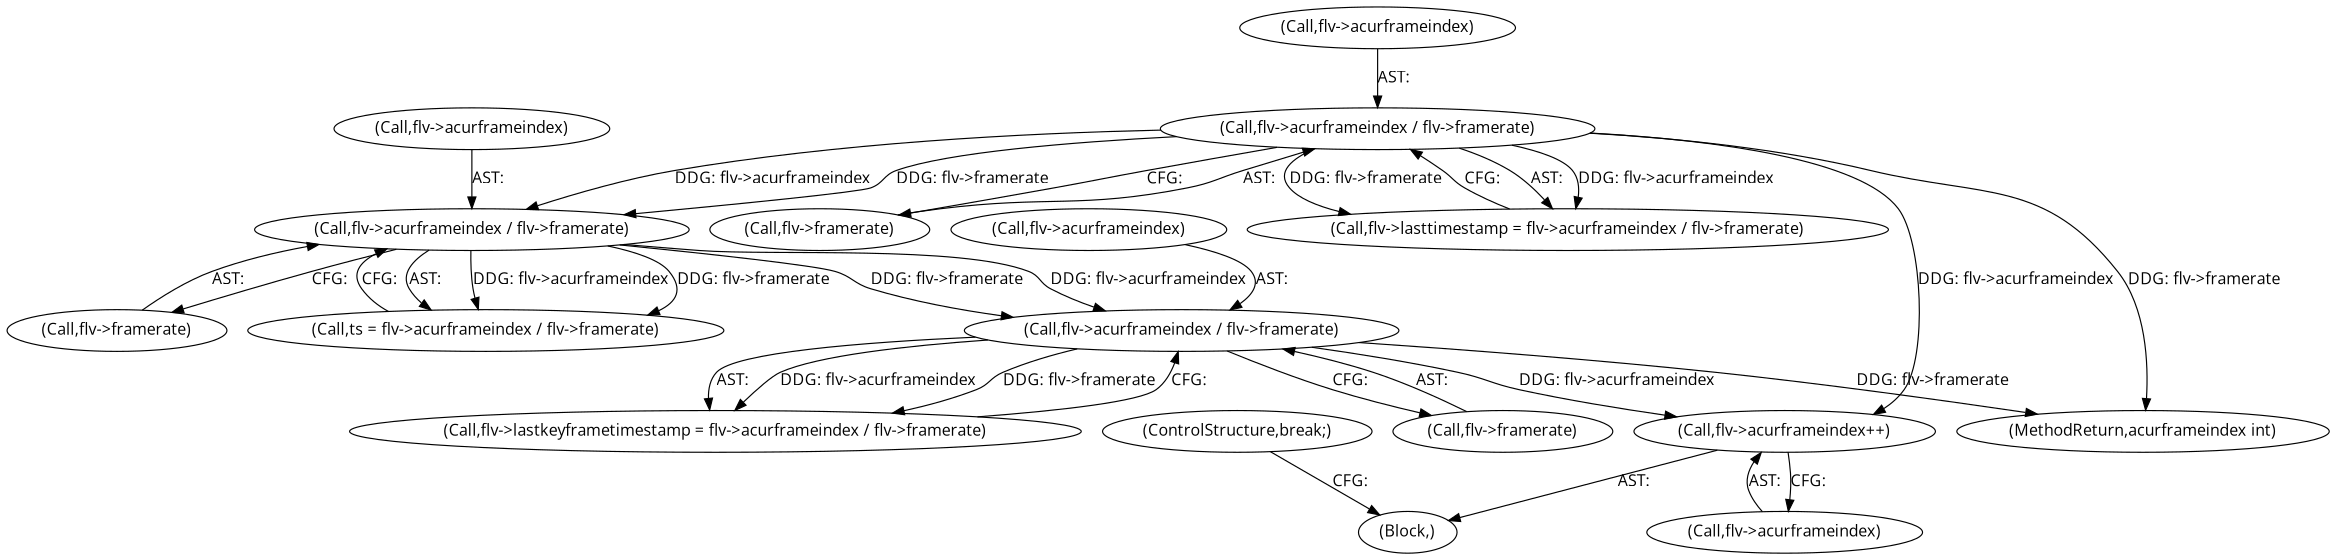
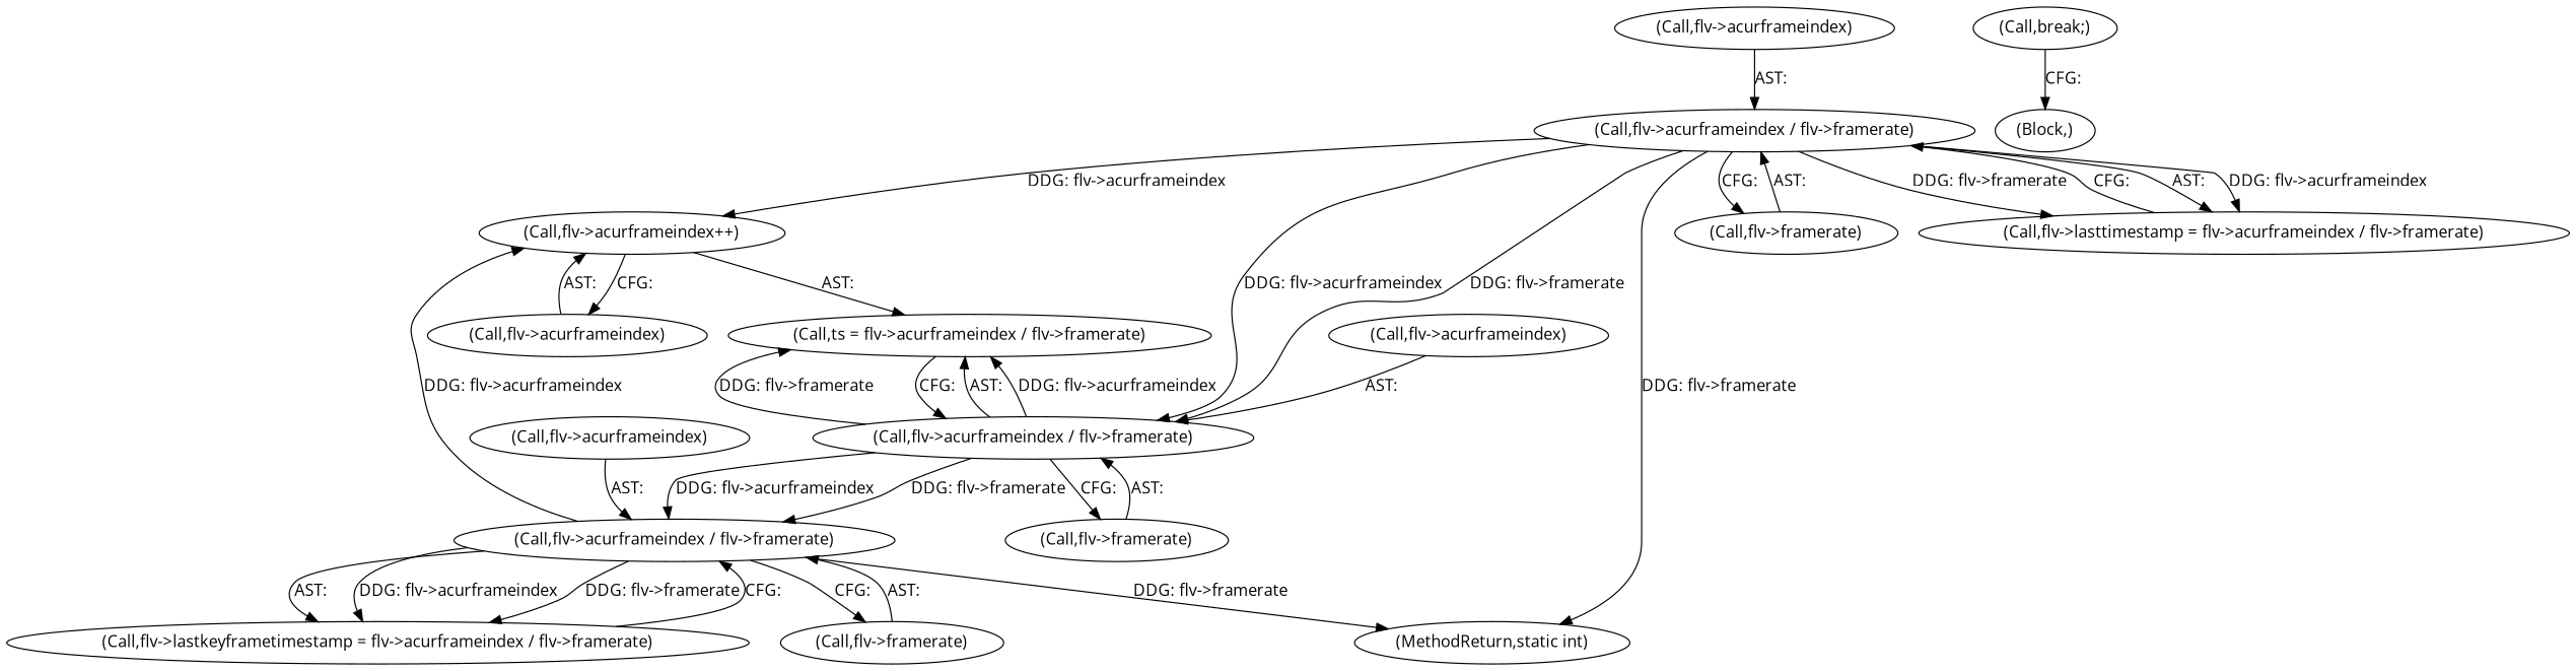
  digraph {
    fontname="Open Sans"
    node [fontname="Open Sans"]
    edge [fontname="Open Sans"]
    n1 [label="(Call,flv->acurframeindex++)"]
    n2 [label="(Call,flv->acurframeindex)"]
    n3 [label="(Block,)"]
-   n4 [label="(MethodReturn,acurframeindex int)"]
+   n4 [label="(MethodReturn,static int)"]
    n5 [label="(Call,flv->acurframeindex / flv->framerate)"]
    n6 [label="(Call,flv->lastkeyframetimestamp = flv->acurframeindex / flv->framerate)"]
    n7 [label="(Call,flv->framerate)"]
    n8 [label="(Call,flv->acurframeindex / flv->framerate)"]
    n9 [label="(Call,ts = flv->acurframeindex / flv->framerate)"]
    n10 [label="(Call,flv->framerate)"]
    n11 [label="(Call,flv->acurframeindex / flv->framerate)"]
    n12 [label="(Call,flv->framerate)"]
    n13 [label="(Call,flv->lasttimestamp = flv->acurframeindex / flv->framerate)"]
-   n14 [label="(ControlStructure,break;)"]
+   n14 [label="(Call,break;)"]
    n15 [label="(Call,flv->acurframeindex)"]
    n16 [label="(Call,flv->acurframeindex)"]
    n17 [label="(Call,flv->acurframeindex)"]
    n1 -> n2 [label="CFG: "]
-   n1 -> n3 [label="AST: "]
+   n1 -> n9 [label="AST: "]
    n2 -> n1 [label="AST: "]
    n5 -> n1 [label="DDG: flv->acurframeindex"]
    n5 -> n4 [label="DDG: flv->framerate"]
    n5 -> n6 [label="AST: "]
    n5 -> n6 [label="DDG: flv->acurframeindex"]
    n5 -> n6 [label="DDG: flv->framerate"]
    n5 -> n7 [label="CFG: "]
    n6 -> n5 [label="CFG: "]
    n7 -> n5 [label="AST: "]
    n8 -> n5 [label="DDG: flv->acurframeindex"]
    n8 -> n5 [label="DDG: flv->framerate"]
    n8 -> n9 [label="AST: "]
    n8 -> n9 [label="DDG: flv->acurframeindex"]
    n8 -> n9 [label="DDG: flv->framerate"]
    n8 -> n10 [label="CFG: "]
    n9 -> n8 [label="CFG: "]
    n10 -> n8 [label="AST: "]
    n11 -> n1 [label="DDG: flv->acurframeindex"]
    n11 -> n4 [label="DDG: flv->framerate"]
    n11 -> n8 [label="DDG: flv->acurframeindex"]
    n11 -> n8 [label="DDG: flv->framerate"]
    n11 -> n12 [label="CFG: "]
    n11 -> n13 [label="AST: "]
    n11 -> n13 [label="DDG: flv->acurframeindex"]
    n11 -> n13 [label="DDG: flv->framerate"]
    n12 -> n11 [label="AST: "]
    n13 -> n11 [label="CFG: "]
    n14 -> n3 [label="CFG: "]
    n15 -> n5 [label="AST: "]
    n16 -> n11 [label="AST: "]
    n17 -> n8 [label="AST: "]
  }
